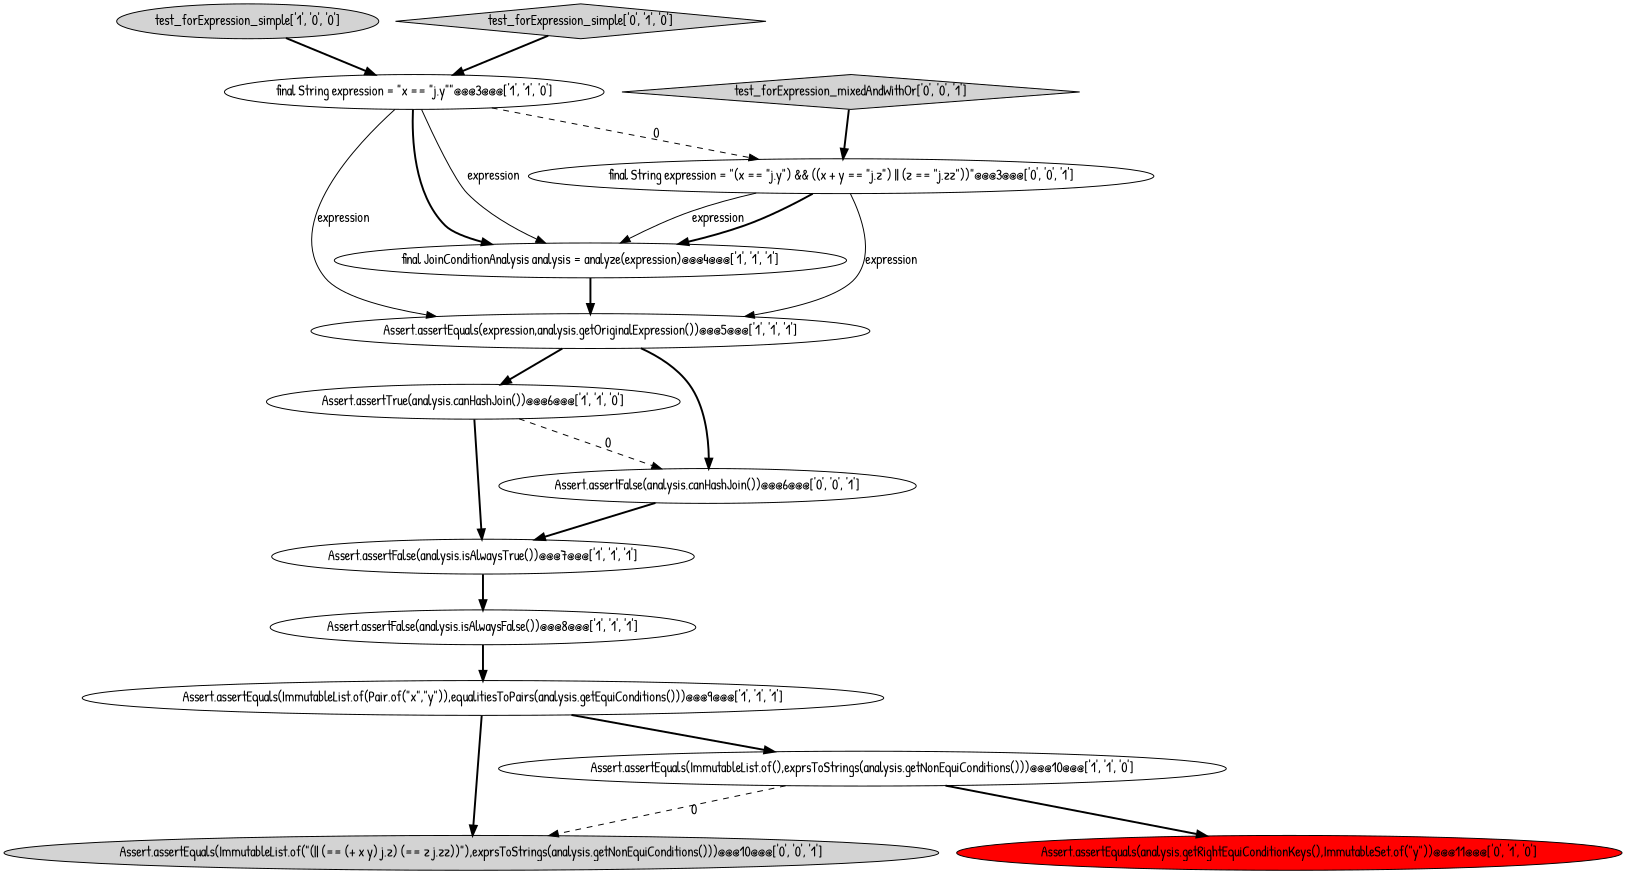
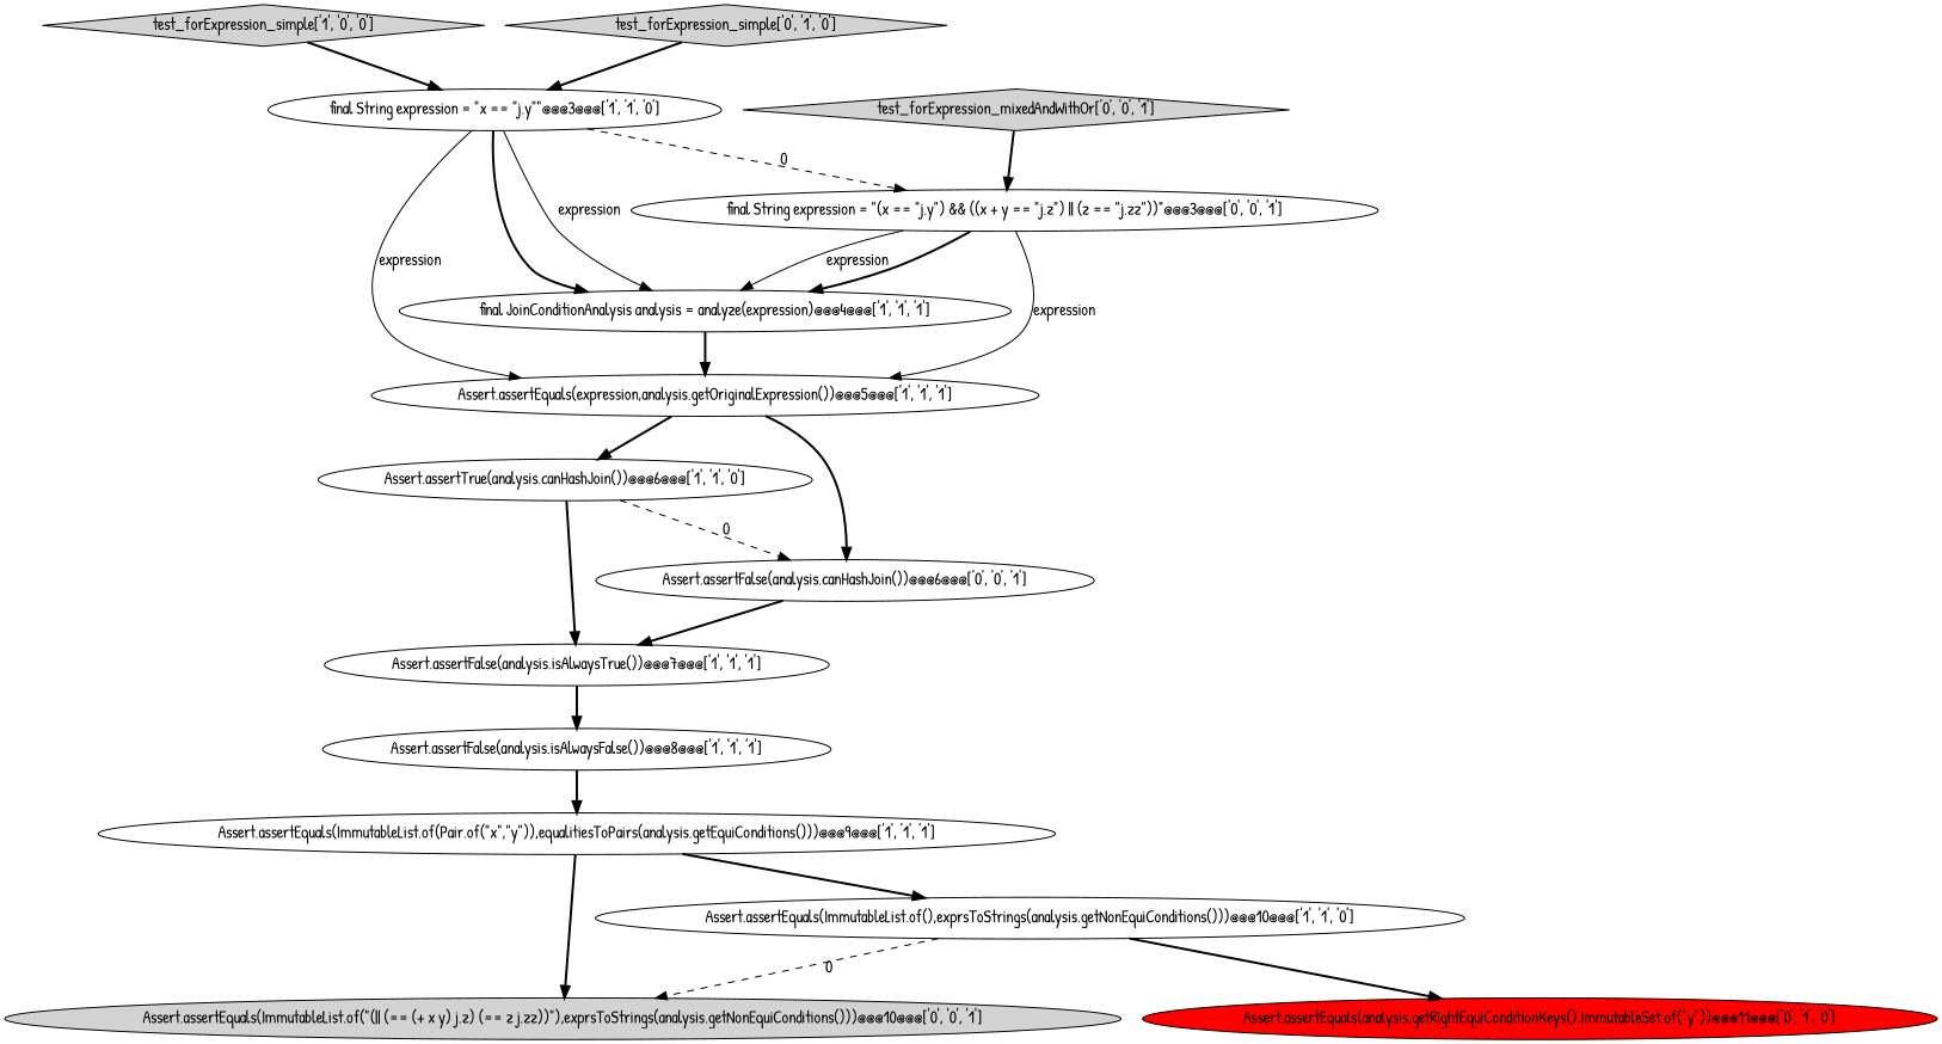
  digraph {
    fontname="Patrick Hand"
    node [fillcolor=white shape=ellipse style=filled fontname="Patrick Hand"]
    edge [style=bold fontname="Patrick Hand"]
    n1 [label="Assert.assertTrue(analysis.canHashJoin())@@@6@@@['1', '1', '0']"]
    n2 [label="Assert.assertFalse(analysis.isAlwaysTrue())@@@7@@@['1', '1', '1']"]
    n3 [label="Assert.assertFalse(analysis.canHashJoin())@@@6@@@['0', '0', '1']"]
    n4 [label="final String expression = \"(x == \"j.y\") && ((x + y == \"j.z\") || (z == \"j.zz\"))\"@@@3@@@['0', '0', '1']"]
    n5 [label="Assert.assertEquals(expression,analysis.getOriginalExpression())@@@5@@@['1', '1', '1']"]
    n6 [label="final JoinConditionAnalysis analysis = analyze(expression)@@@4@@@['1', '1', '1']"]
    n7 [label="Assert.assertFalse(analysis.isAlwaysFalse())@@@8@@@['1', '1', '1']"]
    n8 [label="Assert.assertEquals(ImmutableList.of(Pair.of(\"x\",\"y\")),equalitiesToPairs(analysis.getEquiConditions()))@@@9@@@['1', '1', '1']"]
    n9 [fillcolor=lightgray label="Assert.assertEquals(ImmutableList.of(\"(|| (== (+ x y) j.z) (== z j.zz))\"),exprsToStrings(analysis.getNonEquiConditions()))@@@10@@@['0', '0', '1']"]
    n10 [label="Assert.assertEquals(ImmutableList.of(),exprsToStrings(analysis.getNonEquiConditions()))@@@10@@@['1', '1', '0']"]
    n11 [fillcolor=lightgray label="test_forExpression_mixedAndWithOr['0', '0', '1']" shape=diamond]
    n12 [label="final String expression = \"x == \"j.y\"\"@@@3@@@['1', '1', '0']"]
    n13 [fillcolor=red label="Assert.assertEquals(analysis.getRightEquiConditionKeys(),ImmutableSet.of(\"y\"))@@@11@@@['0', '1', '0']"]
-   n14 [fillcolor=lightgray label="test_forExpression_simple['1', '0', '0']"]
+   n14 [fillcolor=lightgray label="test_forExpression_simple['1', '0', '0']" shape=diamond]
    n15 [fillcolor=lightgray label="test_forExpression_simple['0', '1', '0']" shape=diamond]
    n1 -> n2
    n1 -> n3 [label=0 style=dashed]
    n2 -> n7
    n3 -> n2
    n4 -> n5 [label=expression style=solid]
    n4 -> n6 [label=expression style=solid]
    n4 -> n6
    n5 -> n1
    n5 -> n3
    n6 -> n5
    n7 -> n8
    n8 -> n9
    n8 -> n10
    n10 -> n9 [label=0 style=dashed]
    n10 -> n13
    n11 -> n4
    n12 -> n4 [label=0 style=dashed]
    n12 -> n5 [label=expression style=solid]
    n12 -> n6
    n12 -> n6 [label=expression style=solid]
    n14 -> n12
    n15 -> n12
  }
